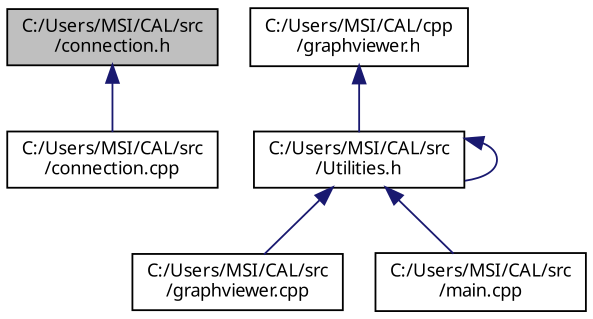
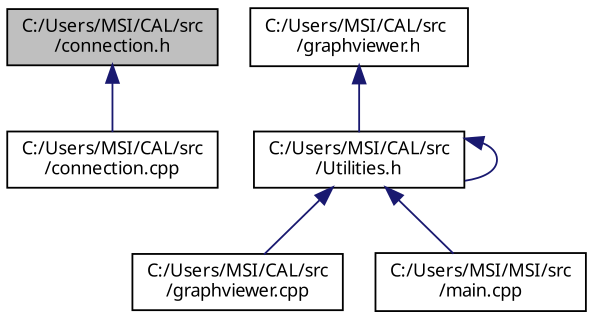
  digraph {
    fontname="Noto Sans"
    node [color=black fillcolor=white fontname="Noto Sans" fontsize=10 shape=record style=filled]
    edge [color=midnightblue dir=back fontname="Noto Sans" fontsize=10 labelfontname=Helvetica labelfontsize=10 style=solid]
    n1 [fillcolor=grey75 fontcolor=black height=0.2 label="C:/Users/MSI/CAL/src\l/connection.h" width=0.4]
    n2 [height=0.2 label="C:/Users/MSI/CAL/src\l/connection.cpp" width=0.4]
-   n3 [height=0.2 label="C:/Users/MSI/CAL/cpp\l/graphviewer.h" width=0.4]
+   n3 [height=0.2 label="C:/Users/MSI/CAL/src\l/graphviewer.h" width=0.4]
    n4 [height=0.2 label="C:/Users/MSI/CAL/src\l/Utilities.h" width=0.4]
    n5 [height=0.2 label="C:/Users/MSI/CAL/src\l/graphviewer.cpp" width=0.4]
-   n6 [height=0.2 label="C:/Users/MSI/CAL/src\l/main.cpp" width=0.4]
+   n6 [height=0.2 label="C:/Users/MSI/MSI/src\l/main.cpp" width=0.4]
    n1 -> n2
    n3 -> n4
    n4 -> n4
    n4 -> n5
    n4 -> n6
  }
